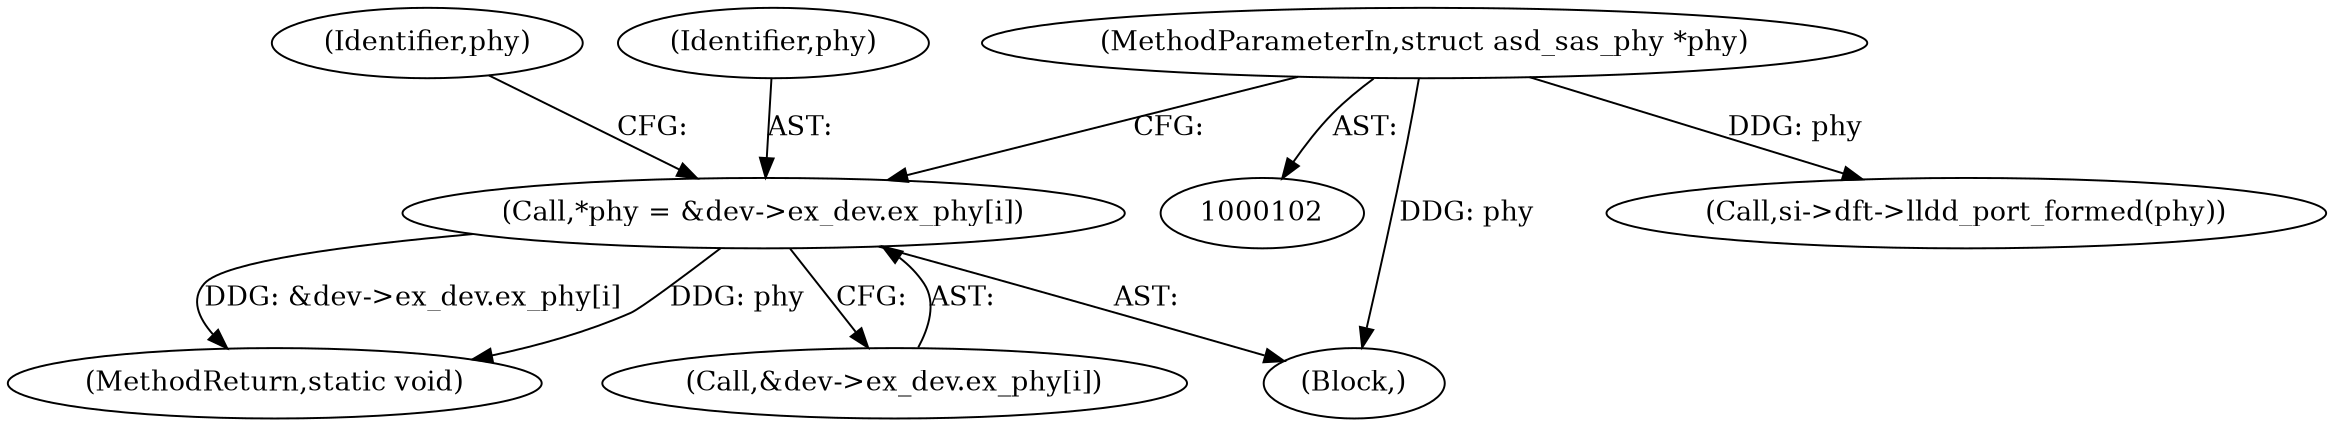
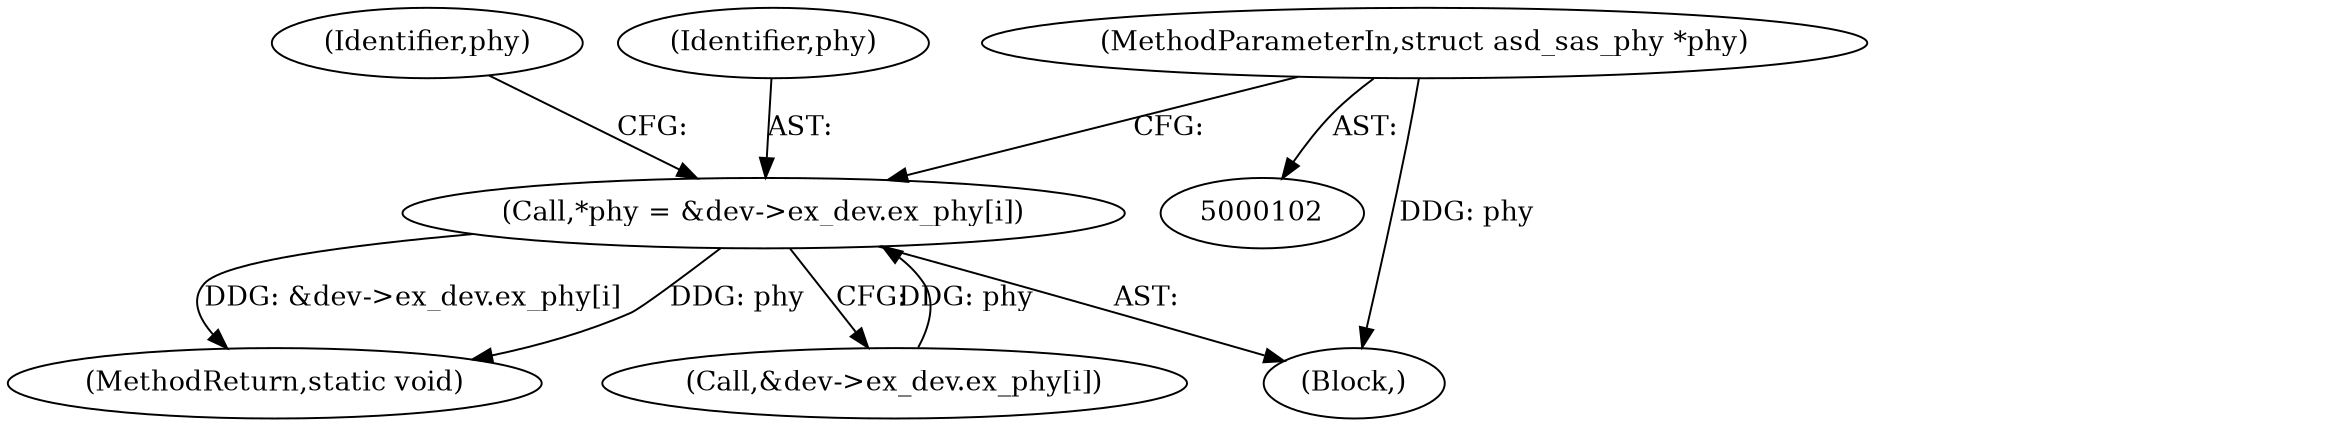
  digraph {
    n1 [label="(Call,*phy = &dev->ex_dev.ex_phy[i])"]
    n2 [label="(Block,)"]
    n3 [label="(MethodReturn,static void)"]
    n4 [label="(Call,&dev->ex_dev.ex_phy[i])"]
    n5 [label="(MethodParameterIn,struct asd_sas_phy *phy)"]
-   n6 [label="(Call,si->dft->lldd_port_formed(phy))"]
-   1000102
+   1000102 [label=5000102]
    n8 [label="(Identifier,phy)"]
    n9 [label="(Identifier,phy)"]
    n1 -> n2 [label="AST: "]
    n1 -> n3 [label="DDG: phy"]
    n1 -> n3 [label="DDG: &dev->ex_dev.ex_phy[i]"]
    n1 -> n4 [label="CFG: "]
-   n4 -> n1 [label="AST: "]
+   n4 -> n1 [label="DDG: phy"]
    n5 -> n1 [label="CFG: "]
    n5 -> n2 [label="DDG: phy"]
-   n5 -> n6 [label="DDG: phy"]
    n5 -> 1000102 [label="AST: "]
    n8 -> n1 [label="CFG: "]
    n9 -> n1 [label="AST: "]
  }
